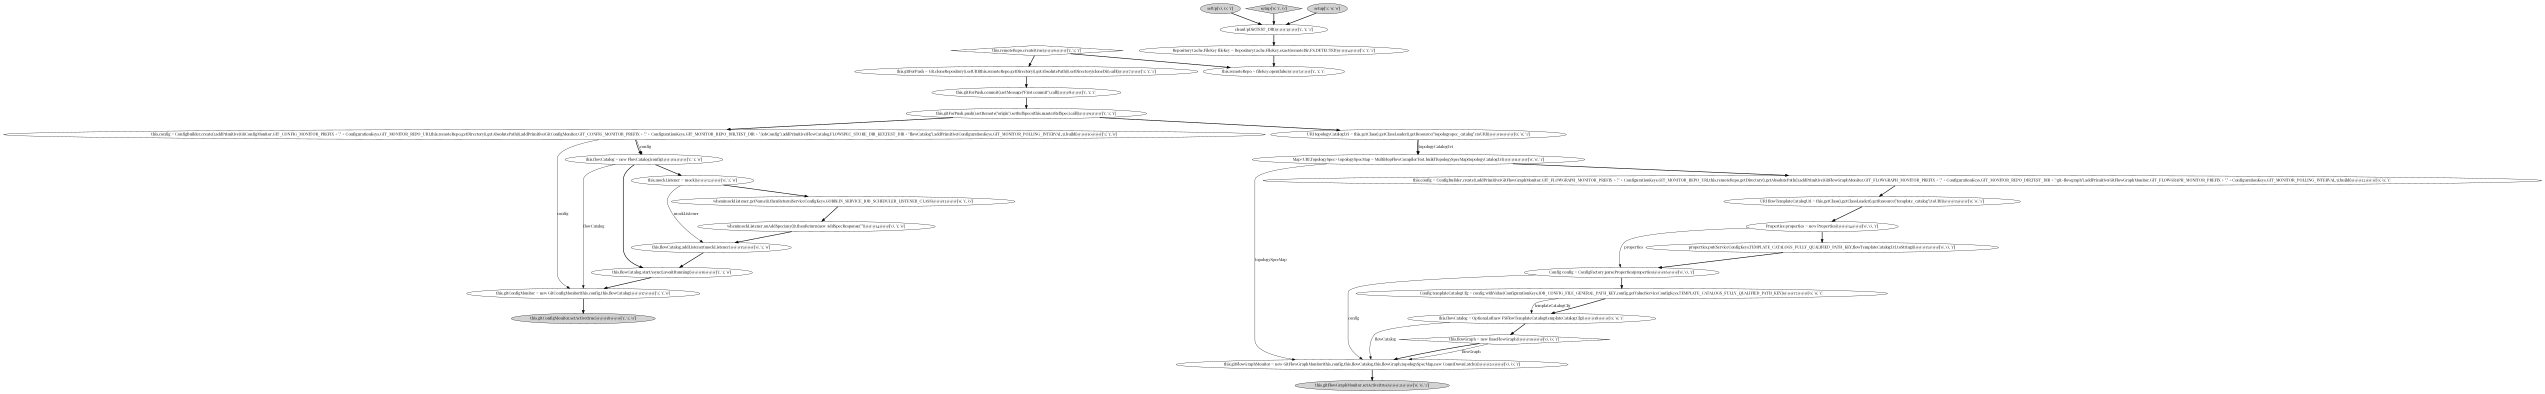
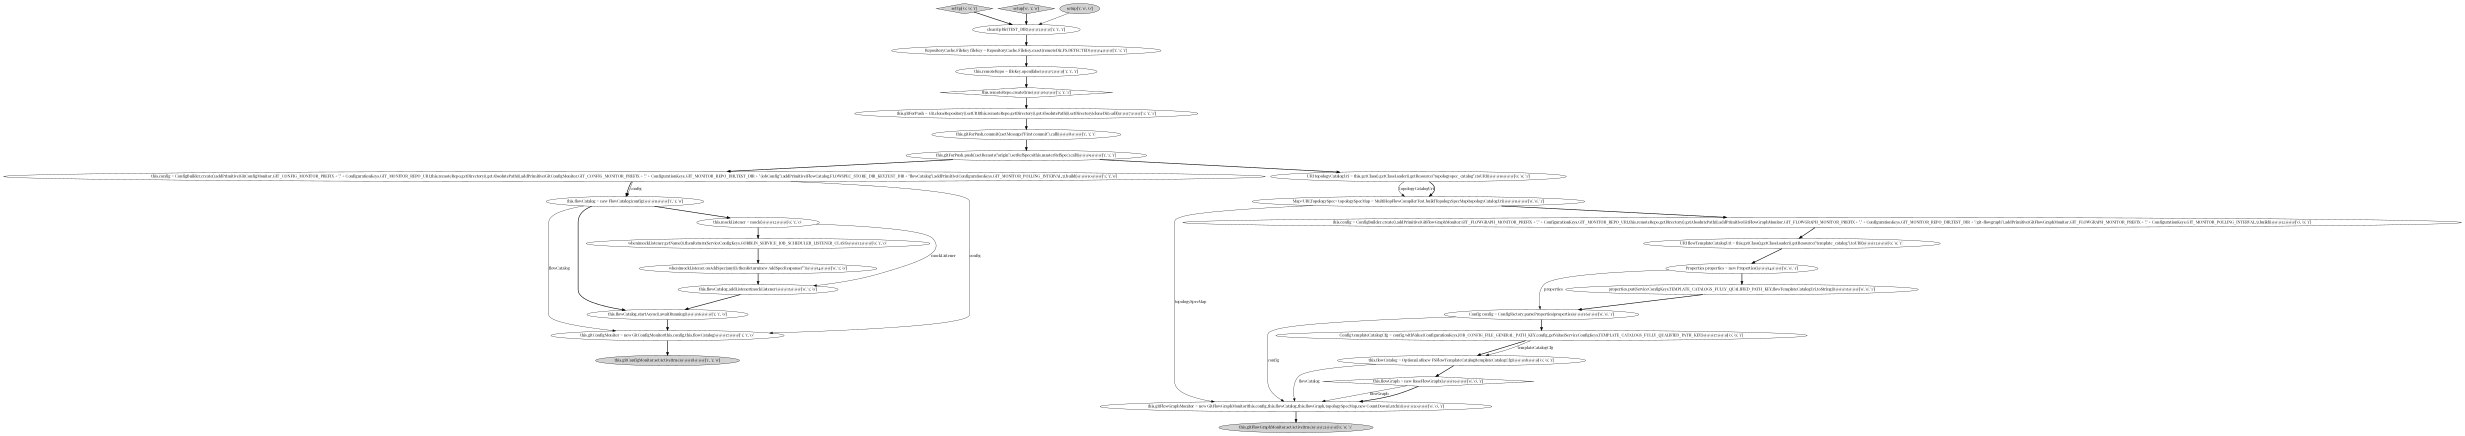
  digraph {
    fontname="Playfair Display"
    node [fillcolor=white fontname="Playfair Display" shape=ellipse style=filled]
    edge [fontname="Playfair Display" style=bold]
    n1 [label="this.gitFlowGraphMonitor = new GitFlowGraphMonitor(this.config,this.flowCatalog,this.flowGraph,topologySpecMap,new CountDownLatch(1))@@@20@@@['0', '0', '1']"]
    n2 [fillcolor=lightgray label="this.gitFlowGraphMonitor.setActive(true)@@@21@@@['0', '0', '1']"]
    n3 [label="cleanUpDir(TEST_DIR)@@@3@@@['1', '1', '1']"]
    n4 [label="RepositoryCache.FileKey fileKey = RepositoryCache.FileKey.exact(remoteDir,FS.DETECTED)@@@4@@@['1', '1', '1']"]
    n5 [label="this.remoteRepo = fileKey.open(false)@@@5@@@['1', '1', '1']"]
    n6 [label="this.flowCatalog = new FlowCatalog(config)@@@11@@@['1', '1', '0']"]
    n7 [label="this.gitConfigMonitor = new GitConfigMonitor(this.config,this.flowCatalog)@@@17@@@['1', '1', '0']"]
    n8 [label="this.flowCatalog.startAsync().awaitRunning()@@@16@@@['1', '1', '0']"]
    n9 [label="this.mockListener = mock()@@@12@@@['0', '1', '0']"]
    n10 [fillcolor=lightgray label="this.gitConfigMonitor.setActive(true)@@@18@@@['1', '1', '0']"]
    n11 [label="when(mockListener.getName()).thenReturn(ServiceConfigKeys.GOBBLIN_SERVICE_JOB_SCHEDULER_LISTENER_CLASS)@@@13@@@['0', '1', '0']"]
    n12 [label="this.flowCatalog.addListener(mockListener)@@@15@@@['0', '1', '0']"]
    n13 [label="this.remoteRepo.create(true)@@@6@@@['1', '1', '1']" shape=diamond]
    n14 [label="this.gitForPush = Git.cloneRepository().setURI(this.remoteRepo.getDirectory().getAbsolutePath()).setDirectory(cloneDir).call()@@@7@@@['1', '1', '1']"]
-   n15 [fillcolor=lightgray label="setUp['0', '0', '1']"]
+   n15 [fillcolor=lightgray label="setUp['0', '0', '1']" shape=diamond]
    n16 [label="this.gitForPush.push().setRemote(\"origin\").setRefSpecs(this.masterRefSpec).call()@@@9@@@['1', '1', '1']"]
    n17 [label="this.config = ConfigBuilder.create().addPrimitive(GitConfigMonitor.GIT_CONFIG_MONITOR_PREFIX + \".\" + ConfigurationKeys.GIT_MONITOR_REPO_URI,this.remoteRepo.getDirectory().getAbsolutePath()).addPrimitive(GitConfigMonitor.GIT_CONFIG_MONITOR_PREFIX + \".\" + ConfigurationKeys.GIT_MONITOR_REPO_DIR,TEST_DIR + \"/jobConfig\").addPrimitive(FlowCatalog.FLOWSPEC_STORE_DIR_KEY,TEST_DIR + \"flowCatalog\").addPrimitive(ConfigurationKeys.GIT_MONITOR_POLLING_INTERVAL,5).build()@@@10@@@['1', '1', '0']"]
    n18 [label="URI topologyCatalogUri = this.getClass().getClassLoader().getResource(\"topologyspec_catalog\").toURI()@@@10@@@['0', '0', '1']"]
    n19 [label="Map<URI,TopologySpec> topologySpecMap = MultiHopFlowCompilerTest.buildTopologySpecMap(topologyCatalogUri)@@@11@@@['0', '0', '1']"]
    n20 [label="Properties properties = new Properties()@@@14@@@['0', '0', '1']"]
    n21 [label="Config config = ConfigFactory.parseProperties(properties)@@@16@@@['0', '0', '1']"]
    n22 [label="properties.put(ServiceConfigKeys.TEMPLATE_CATALOGS_FULLY_QUALIFIED_PATH_KEY,flowTemplateCatalogUri.toString())@@@15@@@['0', '0', '1']"]
    n23 [label="Config templateCatalogCfg = config.withValue(ConfigurationKeys.JOB_CONFIG_FILE_GENERAL_PATH_KEY,config.getValue(ServiceConfigKeys.TEMPLATE_CATALOGS_FULLY_QUALIFIED_PATH_KEY))@@@17@@@['0', '0', '1']"]
    n24 [label="this.gitForPush.commit().setMessage(\"First commit\").call()@@@8@@@['1', '1', '1']"]
    n25 [label="this.flowCatalog = Optional.of(new FSFlowTemplateCatalog(templateCatalogCfg))@@@18@@@['0', '0', '1']"]
    n26 [label="this.flowGraph = new BaseFlowGraph()@@@19@@@['0', '0', '1']" shape=diamond]
    n27 [label="this.config = ConfigBuilder.create().addPrimitive(GitFlowGraphMonitor.GIT_FLOWGRAPH_MONITOR_PREFIX + \".\" + ConfigurationKeys.GIT_MONITOR_REPO_URI,this.remoteRepo.getDirectory().getAbsolutePath()).addPrimitive(GitFlowGraphMonitor.GIT_FLOWGRAPH_MONITOR_PREFIX + \".\" + ConfigurationKeys.GIT_MONITOR_REPO_DIR,TEST_DIR + \"/git-flowgraph\").addPrimitive(GitFlowGraphMonitor.GIT_FLOWGRAPH_MONITOR_PREFIX + \".\" + ConfigurationKeys.GIT_MONITOR_POLLING_INTERVAL,5).build()@@@12@@@['0', '0', '1']"]
    n28 [label="URI flowTemplateCatalogUri = this.getClass().getClassLoader().getResource(\"template_catalog\").toURI()@@@13@@@['0', '0', '1']"]
    n29 [label="when(mockListener.onAddSpec(any())).thenReturn(new AddSpecResponse(\"\"))@@@14@@@['0', '1', '0']"]
    n30 [fillcolor=lightgray label="setup['0', '1', '0']" shape=diamond]
    n31 [fillcolor=lightgray label="setup['1', '0', '0']"]
    n1 -> n2
    n3 -> n4
    n4 -> n5
-   n13 -> n5
+   n5 -> n13
    n6 -> n7 [label=flowCatalog style=solid]
    n6 -> n8
    n6 -> n9
    n7 -> n10
    n8 -> n7
    n9 -> n11
    n9 -> n12 [label=mockListener style=solid]
    n11 -> n29
    n12 -> n8
    n13 -> n14
    n14 -> n24
    n15 -> n3
    n16 -> n17
    n16 -> n18
    n17 -> n6
    n17 -> n6 [label=config style=solid]
    n17 -> n7 [label=config style=solid]
    n18 -> n19 [label=topologyCatalogUri style=solid]
    n18 -> n19
    n19 -> n1 [label=topologySpecMap style=solid]
    n19 -> n27
    n20 -> n21 [label=properties style=solid]
    n20 -> n22
    n21 -> n1 [label=config style=solid]
    n21 -> n23
    n22 -> n21
    n23 -> n25
    n23 -> n25 [label=templateCatalogCfg style=solid]
    n24 -> n16
    n25 -> n1 [label=flowCatalog style=solid]
    n25 -> n26
    n26 -> n1 [label=flowGraph style=solid]
    n26 -> n1
    n27 -> n28
    n28 -> n20
    n29 -> n12
    n30 -> n3
-   n31 -> n3
+   n31 -> n3 [style=solid]
  }
